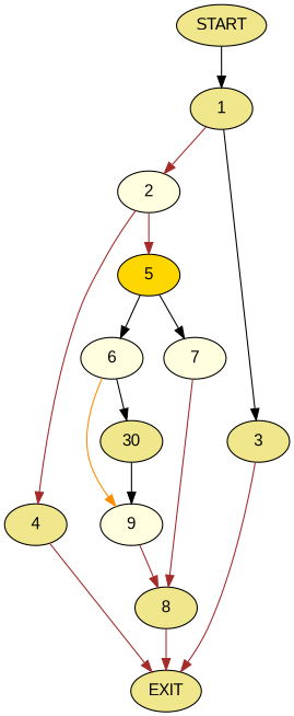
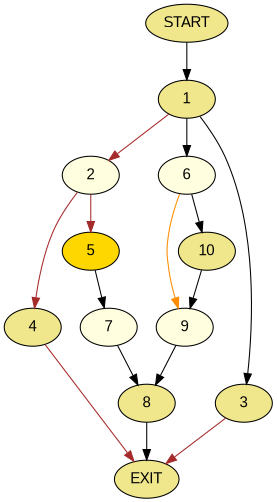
  digraph {
    fontname="Liberation Sans"
    node [fillcolor=khaki fontname="Liberation Sans" style=filled]
    edge [color=black fontname="Liberation Sans"]
    n1 [label=START]
    1
    2 [fillcolor=lightyellow]
    3
    n5 [label=EXIT]
    4
    5 [fillcolor=gold]
    6 [fillcolor=lightyellow]
    7 [fillcolor=lightyellow]
    9 [fillcolor=lightyellow]
-   10 [label=30]
+   10
    8
    n1 -> 1
    1 -> 2 [color=brown]
    1 -> 3
    2 -> 4 [color=brown]
    2 -> 5 [color=brown]
    3 -> n5 [color=brown]
    4 -> n5 [color=brown]
-   5 -> 6
+   1 -> 6
    5 -> 7
    6 -> 9 [color=darkorange]
    6 -> 10
-   7 -> 8 [color=brown]
-   9 -> 8 [color=brown]
+   7 -> 8
+   9 -> 8
    10 -> 9
-   8 -> n5 [color=brown]
+   8 -> n5
  }
